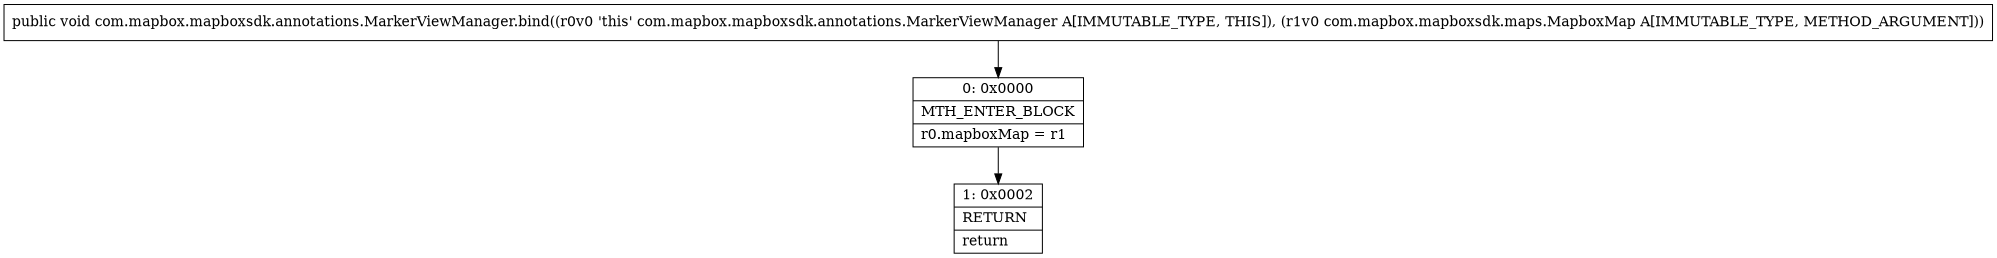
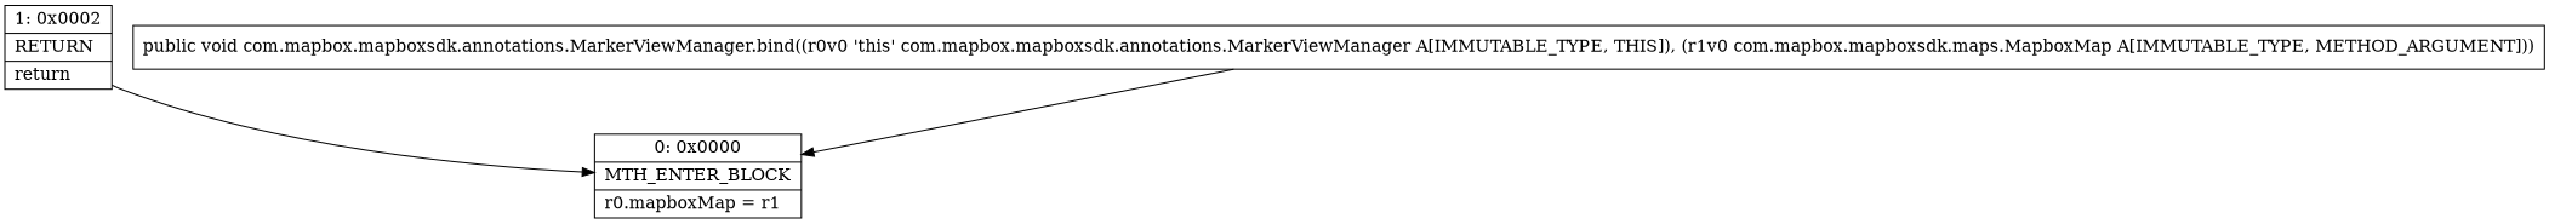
  digraph {
    node [shape=record]
    n1 [label="{0\:\ 0x0000|MTH_ENTER_BLOCK\l|r0.mapboxMap = r1\l}"]
    n2 [label="{1\:\ 0x0002|RETURN\l|return\l}"]
    n3 [label="{public void com.mapbox.mapboxsdk.annotations.MarkerViewManager.bind((r0v0 'this' com.mapbox.mapboxsdk.annotations.MarkerViewManager A[IMMUTABLE_TYPE, THIS]), (r1v0 com.mapbox.mapboxsdk.maps.MapboxMap A[IMMUTABLE_TYPE, METHOD_ARGUMENT])) }"]
-   n1 -> n2
+   n2 -> n1
    n3 -> n1
  }
